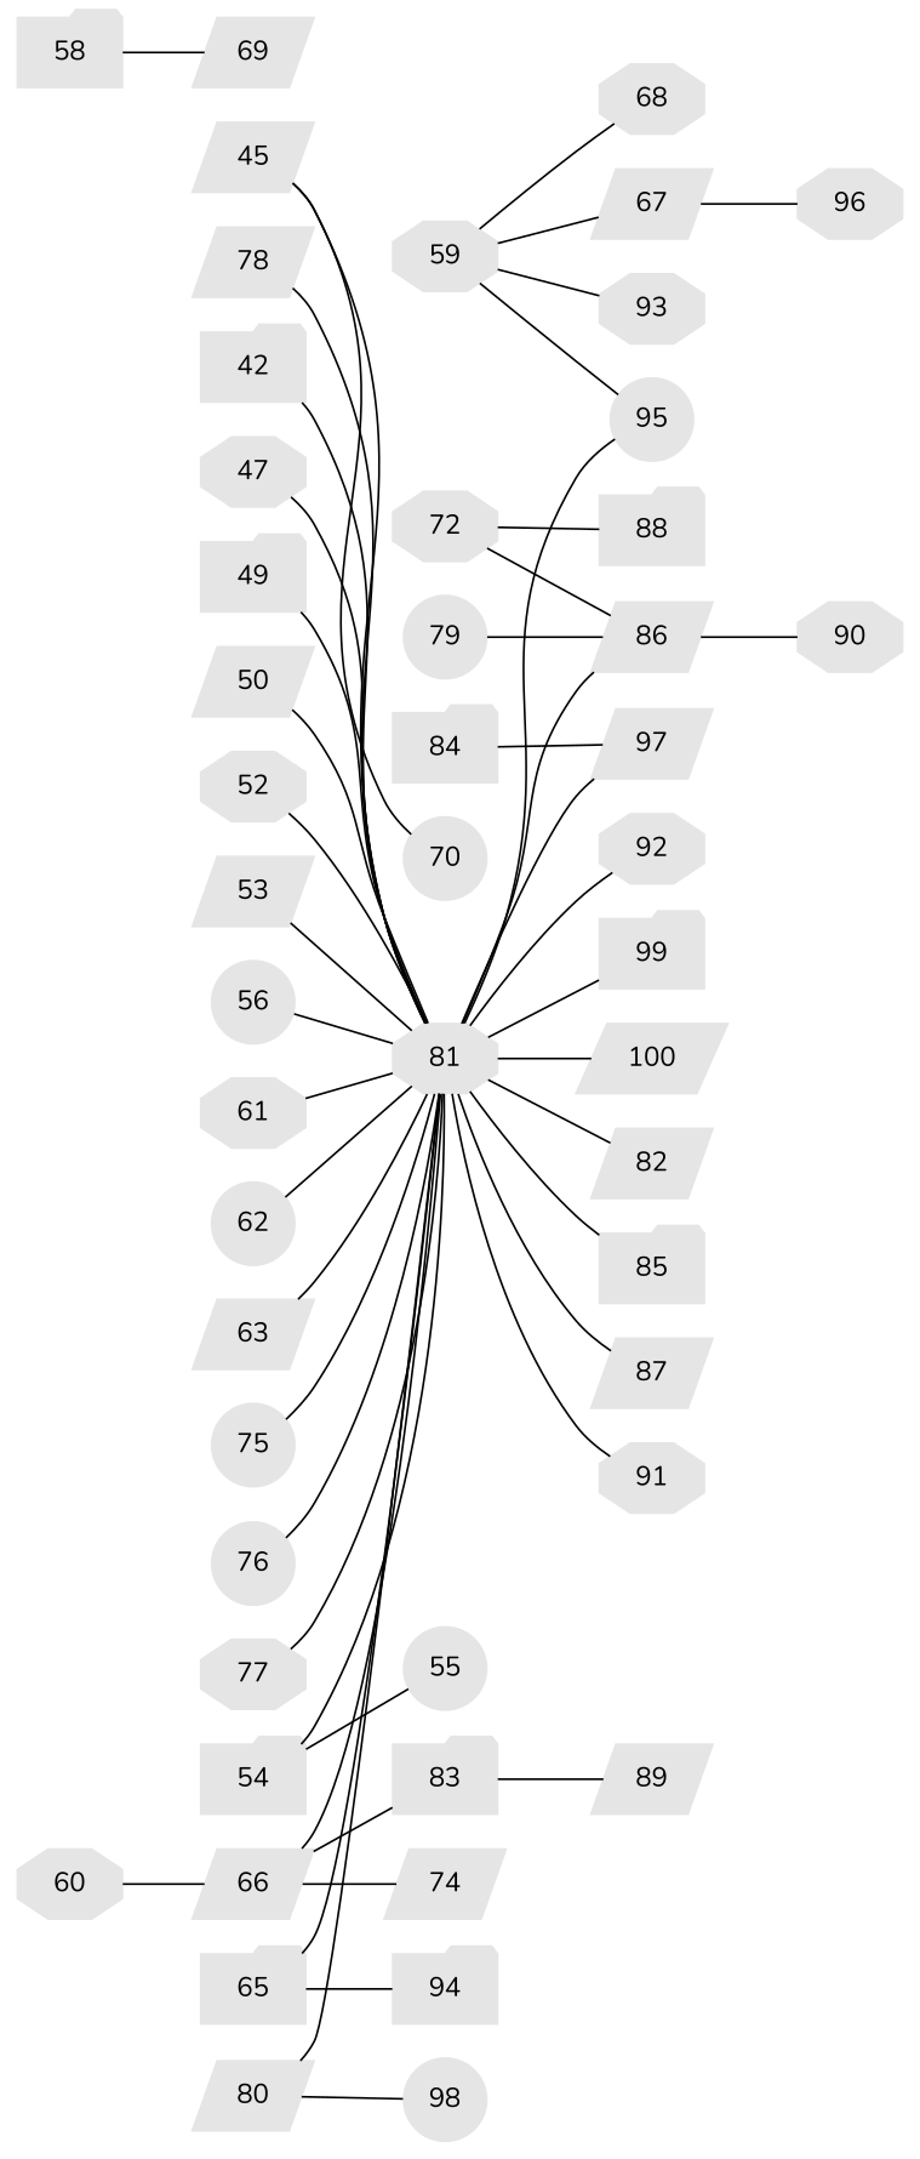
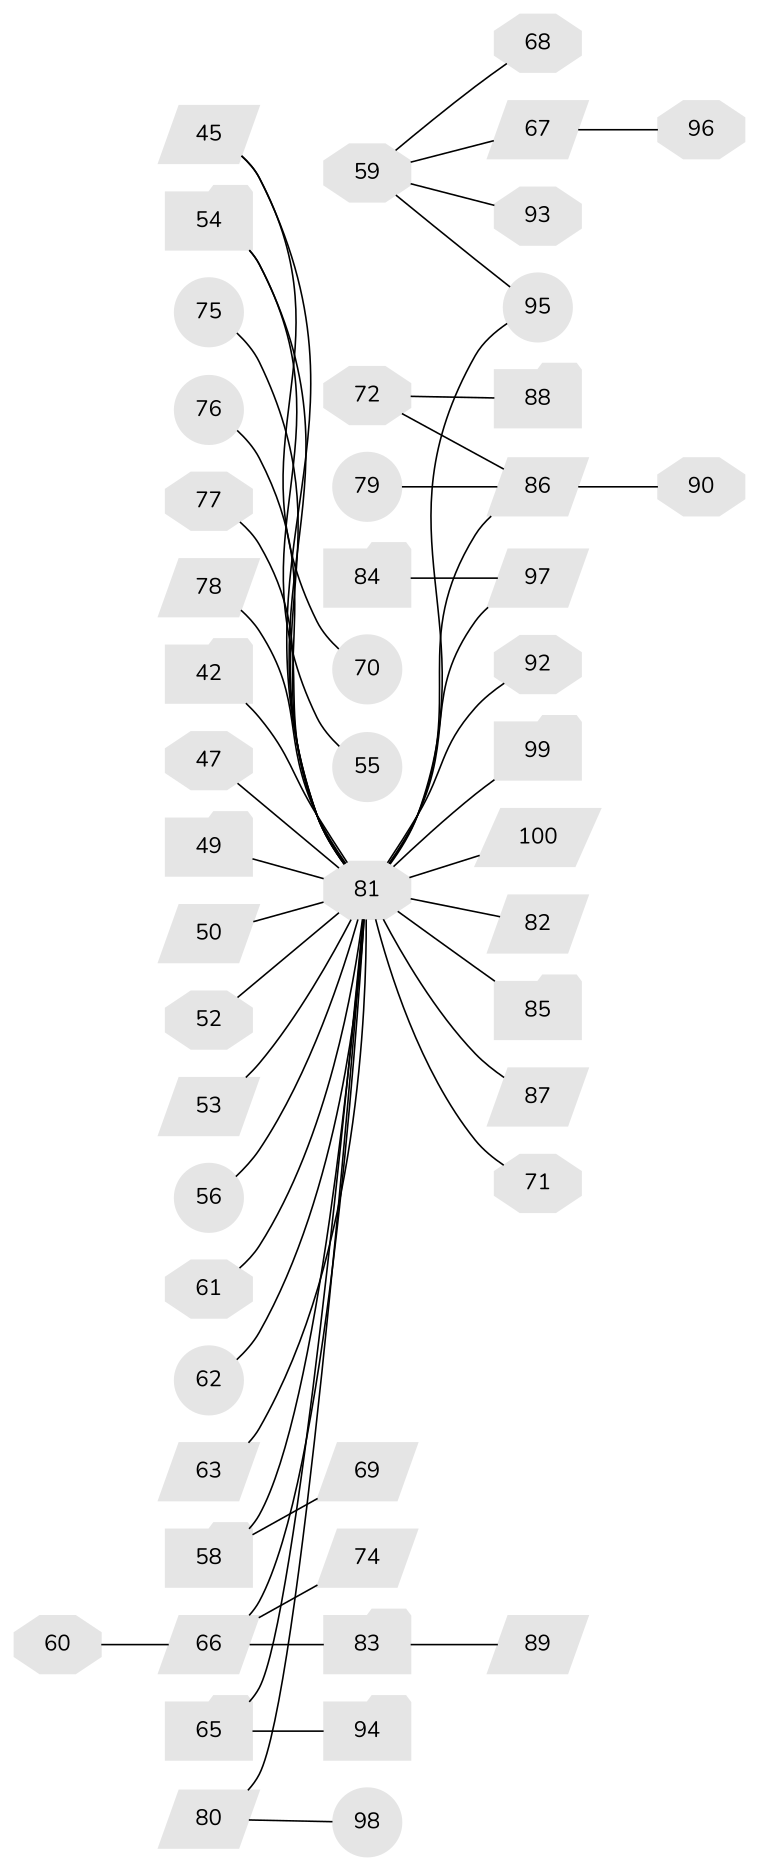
  graph {
    fontname=Nunito
    rankdir=LR
    node [color=gray90 fontname=Nunito shape=parallelogram style=filled]
    edge [fontname=Nunito]
    81 [shape=octagon super="+3+48+11+30+16+9+73+17+22+26+27+28+25+51+29+31+35+38+32+37+41+39"]
    95 [shape=circle super="+46"]
    86 [super="+43"]
    82
    85 [shape=folder]
    87
-   91 [shape=octagon]
+   91 [shape=octagon label=71]
    92 [shape=octagon]
    97 [super="+71"]
    99 [shape=folder]
    100
    42 [shape=folder]
    45
    70 [shape=circle]
    47 [shape=octagon]
    68 [shape=octagon]
    49 [shape=folder]
    50
    52 [shape=octagon]
    53
    54 [shape=folder]
    55 [shape=circle]
    56 [shape=circle]
    58 [shape=folder]
    69
    59 [shape=octagon super="+57"]
    67
    93 [shape=octagon]
    96 [shape=octagon]
    66 [super="+44"]
    74
    83 [shape=folder]
    60 [shape=octagon]
    61 [shape=octagon]
    62 [shape=circle]
    63
    65 [shape=folder super="+64"]
    94 [shape=folder]
    89
    90 [shape=octagon]
    72 [shape=octagon]
    88 [shape=folder]
    75 [shape=circle]
    76 [shape=circle]
    77 [shape=octagon]
    78
    79 [shape=circle]
    80
    98 [shape=circle]
    84 [shape=folder]
    81 -- 95
    81 -- 86
    81 -- 82
    81 -- 85
    81 -- 87
    81 -- 91
    81 -- 92
    81 -- 97
    81 -- 99
    81 -- 100
    86 -- 90
    42 -- 81
    45 -- 81
    45 -- 70
    47 -- 81
    49 -- 81
    50 -- 81
    52 -- 81
    53 -- 81
    54 -- 81
    54 -- 55
    56 -- 81
+   58 -- 81
    58 -- 69
    59 -- 95
    59 -- 68
    59 -- 67
    59 -- 93
    67 -- 96
    66 -- 81
    66 -- 74
    66 -- 83
    83 -- 89
    60 -- 66
    61 -- 81
    62 -- 81
    63 -- 81
    65 -- 81
    65 -- 94
    72 -- 86
    72 -- 88
    75 -- 81
    76 -- 81
    77 -- 81
    78 -- 81
    79 -- 86
    80 -- 81
    80 -- 98
    84 -- 97
  }
